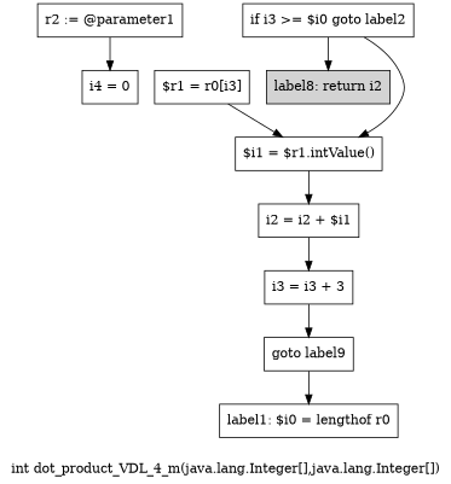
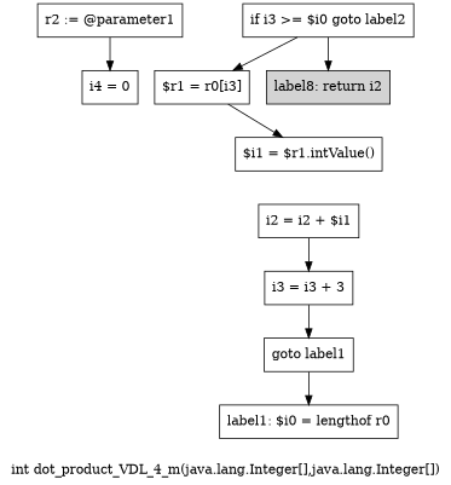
  digraph {
    label="int dot_product_VDL_4_m(java.lang.Integer[],java.lang.Integer[])"
    node [shape=box]
    n1 [label="r2 := @parameter1"]
    n2 [label="i4 = 0"]
    n3 [label="label1: $i0 = lengthof r0"]
    n4 [label="if i3 >= $i0 goto label2"]
    n5 [label="$r1 = r0[i3]"]
    n6 [fillcolor=lightgray label="label8: return i2" style=filled]
    n7 [label="$i1 = $r1.intValue()"]
    n8 [label="i2 = i2 + $i1"]
    n9 [label="i3 = i3 + 3"]
-   n10 [label="goto label9"]
+   n10 [label="goto label1"]
    n1 -> n2
-   n4 -> n7
+   n4 -> n5
    n4 -> n6
    n5 -> n7
-   n7 -> n8
    n8 -> n9
    n9 -> n10
    n10 -> n3
  }
